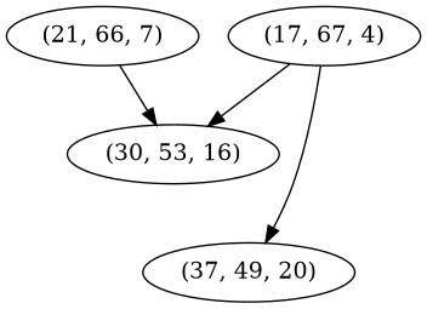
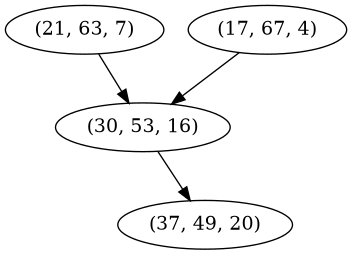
  digraph {
    "(17, 67, 4)"
    "(30, 53, 16)"
-   "(21, 63, 7)" [label="(21, 66, 7)"]
+   "(21, 63, 7)"
    "(37, 49, 20)"
    "(17, 67, 4)" -> "(30, 53, 16)"
-   "(17, 67, 4)" -> "(37, 49, 20)"
+   "(30, 53, 16)" -> "(37, 49, 20)"
    "(21, 63, 7)" -> "(30, 53, 16)"
  }
